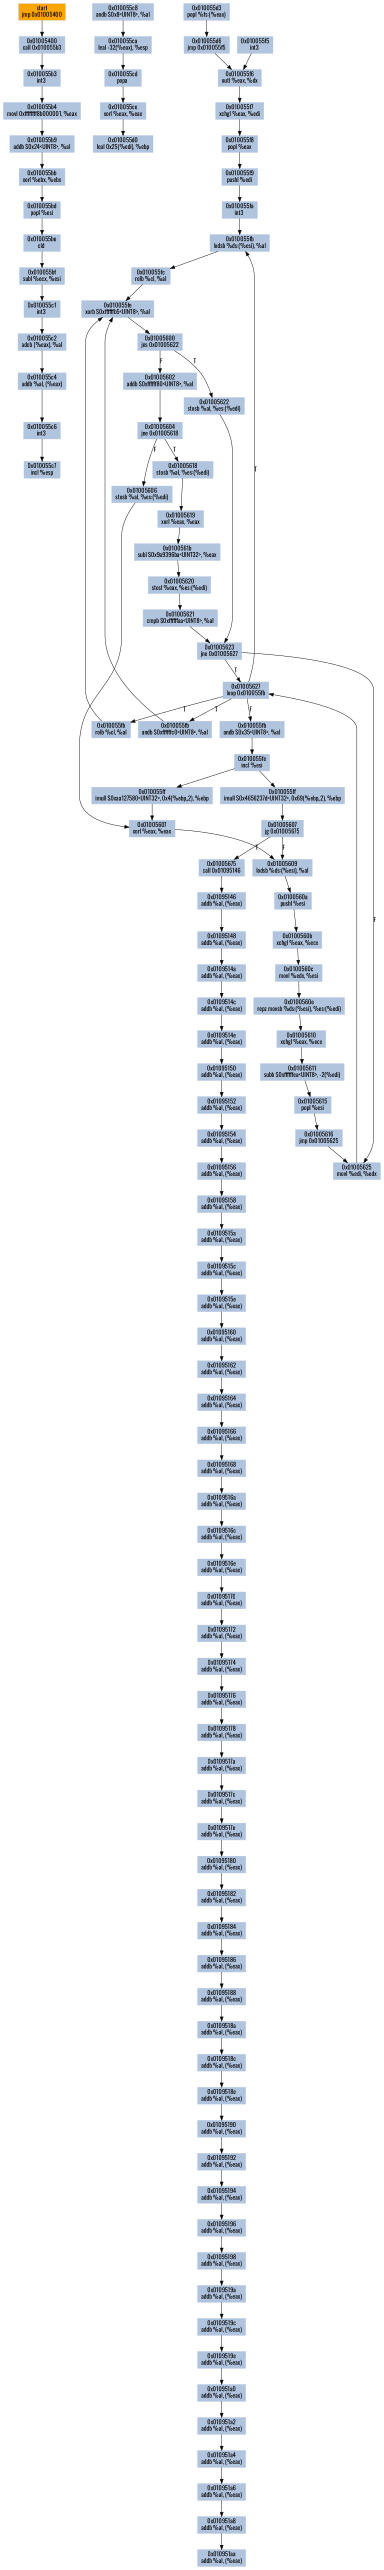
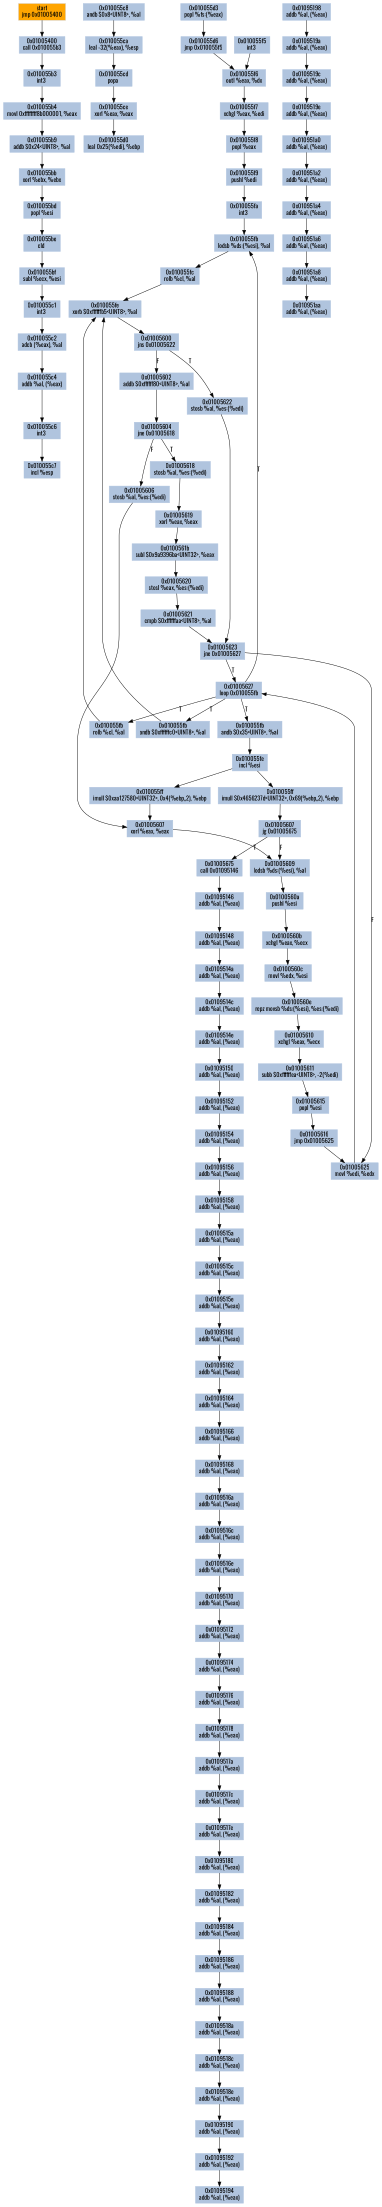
  digraph {
    fontname=Oswald
    node [color=lightsteelblue fillcolor=lightsteelblue fontname=Oswald shape=rectangle style=filled]
    edge [color="#000000" fontname=Oswald]
    n1 [color=lightgrey fillcolor=orange label="start\njmp 0x01005400"]
    n2 [label="0x01005400\ncall 0x010055b3"]
    n3 [label="0x010055b3\nint3 "]
    n4 [label="0x010055b4\nmovl 0xffffffff8b000001, %eax"]
    n5 [label="0x010055b9\naddb $0x24<UINT8>, %al"]
    n6 [label="0x010055bb\nxorl %ebx, %ebx"]
    n7 [label="0x010055bd\npopl %esi"]
    n8 [label="0x010055be\ncld "]
    n9 [label="0x010055bf\nsubl %ecx, %esi"]
    n10 [label="0x010055c1\nint3 "]
    n11 [label="0x010055c2\nadcb (%eax), %al"]
    n12 [label="0x010055c4\naddb %al, (%eax)"]
    n13 [label="0x010055c6\nint3 "]
    n14 [label="0x010055c7\nincl %esp"]
    n15 [label="0x010055c8\nandb $0x8<UINT8>, %al"]
    n16 [label="0x010055ca\nleal -32(%eax), %esp"]
    n17 [label="0x010055cd\npopa "]
    n18 [label="0x010055ce\nxorl %eax, %eax"]
    n19 [label="0x010055d0\nleal 0x25(%edi), %ebp"]
    n20 [label="0x010055d3\npopl %fs:(%eax)"]
    n21 [label="0x010055d6\njmp 0x010055f5"]
    n22 [label="0x010055f6\noutl %eax, %dx"]
    n23 [label="0x010055f5\nint3 "]
    n24 [label="0x010055f7\nxchgl %eax, %edi"]
    n25 [label="0x010055f8\npopl %eax"]
    n26 [label="0x010055f9\npushl %edi"]
    n27 [label="0x010055fa\nint3 "]
    n28 [label="0x010055fb\nlodsb %ds:(%esi), %al"]
    n29 [label="0x010055fc\nrolb %cl, %al"]
    n30 [label="0x010055fe\nxorb $0xffffffb5<UINT8>, %al"]
    n31 [label="0x01005600\njns 0x01005622"]
    n32 [label="0x01005602\naddb $0xffffff80<UINT8>, %al"]
    n33 [label="0x01005622\nstosb %al, %es:(%edi)"]
    n34 [label="0x01005604\njne 0x01005618"]
    n35 [label="0x01005623\njne 0x01005627"]
    n36 [label="0x01005618\nstosb %al, %es:(%edi)"]
    n37 [label="0x01005606\nstosb %al, %es:(%edi)"]
    n38 [label="0x01005619\nxorl %eax, %eax"]
    n39 [label="0x01005607\nxorl %eax, %eax"]
    n40 [label="0x0100561b\nsubl $0x9a9396ba<UINT32>, %eax"]
    n41 [label="0x01005620\nstosl %eax, %es:(%edi)"]
    n42 [label="0x01005621\ncmpb $0xffffffaa<UINT8>, %al"]
    n43 [label="0x01005627\nloop 0x010055fb"]
    n44 [label="0x01005625\nmovl %edi, %edx"]
    n45 [label="0x010055fb\nrolb %cl, %al"]
    n46 [label="0x010055fb\nandb $0xffffffc0<UINT8>, %al"]
    n47 [label="0x010055fb\nandb $0x35<UINT8>, %al"]
    n48 [label="0x010055fe\nincl %esi"]
    n49 [label="0x01005609\nlodsb %ds:(%esi), %al"]
    n50 [label="0x0100560a\npushl %esi"]
    n51 [label="0x0100560b\nxchgl %eax, %ecx"]
    n52 [label="0x0100560c\nmovl %edx, %esi"]
    n53 [label="0x0100560e\nrepz movsb %ds:(%esi), %es:(%edi)"]
    n54 [label="0x01005610\nxchgl %eax, %ecx"]
    n55 [label="0x01005611\nsubb $0xffffffea<UINT8>, -2(%edi)"]
    n56 [label="0x01005615\npopl %esi"]
    n57 [label="0x01005616\njmp 0x01005625"]
    n58 [label="0x010055ff\nimull $0xaa127580<UINT32>, 0x4(%ebp,,2), %ebp"]
    n59 [label="0x010055ff\nimull $0x4656237d<UINT32>, 0x69(%ebp,,2), %ebp"]
    n60 [label="0x01005607\njg 0x01005675"]
    n61 [label="0x01005675\ncall 0x01095146"]
    n62 [label="0x01095146\naddb %al, (%eax)"]
    n63 [label="0x01095148\naddb %al, (%eax)"]
    n64 [label="0x0109514a\naddb %al, (%eax)"]
    n65 [label="0x0109514c\naddb %al, (%eax)"]
    n66 [label="0x0109514e\naddb %al, (%eax)"]
    n67 [label="0x01095150\naddb %al, (%eax)"]
    n68 [label="0x01095152\naddb %al, (%eax)"]
    n69 [label="0x01095154\naddb %al, (%eax)"]
    n70 [label="0x01095156\naddb %al, (%eax)"]
    n71 [label="0x01095158\naddb %al, (%eax)"]
    n72 [label="0x0109515a\naddb %al, (%eax)"]
    n73 [label="0x0109515c\naddb %al, (%eax)"]
    n74 [label="0x0109515e\naddb %al, (%eax)"]
    n75 [label="0x01095160\naddb %al, (%eax)"]
    n76 [label="0x01095162\naddb %al, (%eax)"]
    n77 [label="0x01095164\naddb %al, (%eax)"]
    n78 [label="0x01095166\naddb %al, (%eax)"]
    n79 [label="0x01095168\naddb %al, (%eax)"]
    n80 [label="0x0109516a\naddb %al, (%eax)"]
    n81 [label="0x0109516c\naddb %al, (%eax)"]
    n82 [label="0x0109516e\naddb %al, (%eax)"]
    n83 [label="0x01095170\naddb %al, (%eax)"]
    n84 [label="0x01095172\naddb %al, (%eax)"]
    n85 [label="0x01095174\naddb %al, (%eax)"]
    n86 [label="0x01095176\naddb %al, (%eax)"]
    n87 [label="0x01095178\naddb %al, (%eax)"]
    n88 [label="0x0109517a\naddb %al, (%eax)"]
    n89 [label="0x0109517c\naddb %al, (%eax)"]
    n90 [label="0x0109517e\naddb %al, (%eax)"]
    n91 [label="0x01095180\naddb %al, (%eax)"]
    n92 [label="0x01095182\naddb %al, (%eax)"]
    n93 [label="0x01095184\naddb %al, (%eax)"]
    n94 [label="0x01095186\naddb %al, (%eax)"]
    n95 [label="0x01095188\naddb %al, (%eax)"]
    n96 [label="0x0109518a\naddb %al, (%eax)"]
    n97 [label="0x0109518c\naddb %al, (%eax)"]
    n98 [label="0x0109518e\naddb %al, (%eax)"]
    n99 [label="0x01095190\naddb %al, (%eax)"]
    n100 [label="0x01095192\naddb %al, (%eax)"]
    n101 [label="0x01095194\naddb %al, (%eax)"]
-   n102 [label="0x01095196\naddb %al, (%eax)"]
    n103 [label="0x01095198\naddb %al, (%eax)"]
    n104 [label="0x0109519a\naddb %al, (%eax)"]
    n105 [label="0x0109519c\naddb %al, (%eax)"]
    n106 [label="0x0109519e\naddb %al, (%eax)"]
    n107 [label="0x010951a0\naddb %al, (%eax)"]
    n108 [label="0x010951a2\naddb %al, (%eax)"]
    n109 [label="0x010951a4\naddb %al, (%eax)"]
    n110 [label="0x010951a6\naddb %al, (%eax)"]
    n111 [label="0x010951a8\naddb %al, (%eax)"]
    n112 [label="0x010951aa\naddb %al, (%eax)"]
    n1 -> n2
    n2 -> n3
    n3 -> n4
    n4 -> n5
    n5 -> n6
    n6 -> n7
    n7 -> n8
    n8 -> n9
    n9 -> n10
    n10 -> n11
    n11 -> n12
    n12 -> n13
    n13 -> n14
    n15 -> n16
    n16 -> n17
    n17 -> n18
    n18 -> n19
    n20 -> n21
    n21 -> n22
    n22 -> n24
    n23 -> n22
    n24 -> n25
    n25 -> n26
    n26 -> n27
    n27 -> n28
    n28 -> n29
    n29 -> n30
    n30 -> n31
    n31 -> n32 [label=F]
    n31 -> n33 [label=T]
    n32 -> n34
    n33 -> n35
    n34 -> n36 [label=T]
    n34 -> n37 [label=F]
    n35 -> n43 [label=T]
    n35 -> n44 [label=F]
    n36 -> n38
    n37 -> n39
    n38 -> n40
    n39 -> n49
    n40 -> n41
    n41 -> n42
    n42 -> n35
    n43 -> n28 [label=T]
    n43 -> n45 [label=T]
    n43 -> n46 [label=T]
-   n43 -> n47 [label=F]
+   n43 -> n47 [label=T]
    n44 -> n43
    n45 -> n30
    n46 -> n30
    n47 -> n48
    n48 -> n58
    n48 -> n59
    n49 -> n50
    n50 -> n51
    n51 -> n52
    n52 -> n53
    n53 -> n54
    n54 -> n55
    n55 -> n56
    n56 -> n57
    n57 -> n44
    n58 -> n39
    n59 -> n60
    n60 -> n49 [label=F]
    n60 -> n61 [label=T]
    n61 -> n62
    n62 -> n63
    n63 -> n64
    n64 -> n65
    n65 -> n66
    n66 -> n67
    n67 -> n68
    n68 -> n69
    n69 -> n70
    n70 -> n71
    n71 -> n72
    n72 -> n73
    n73 -> n74
    n74 -> n75
    n75 -> n76
    n76 -> n77
    n77 -> n78
    n78 -> n79
    n79 -> n80
    n80 -> n81
    n81 -> n82
    n82 -> n83
    n83 -> n84
    n84 -> n85
    n85 -> n86
    n86 -> n87
    n87 -> n88
    n88 -> n89
    n89 -> n90
    n90 -> n91
    n91 -> n92
    n92 -> n93
    n93 -> n94
    n94 -> n95
    n95 -> n96
    n96 -> n97
    n97 -> n98
    n98 -> n99
    n99 -> n100
    n100 -> n101
-   n101 -> n102
-   n102 -> n103
    n103 -> n104
    n104 -> n105
    n105 -> n106
    n106 -> n107
    n107 -> n108
    n108 -> n109
    n109 -> n110
    n110 -> n111
    n111 -> n112
  }
